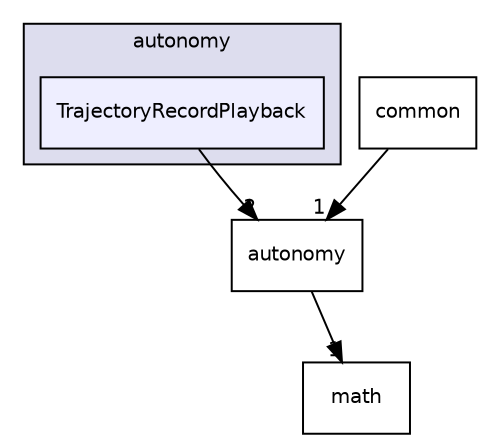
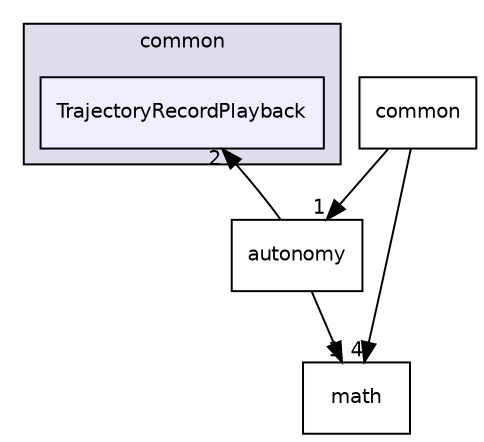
  digraph {
    compound=true
    node [fontname=Helvetica fontsize=10 shape=box]
    edge [headlabel=1 labeldistance=1.5 labelfontname=Helvetica labelfontsize=10]
    n1 [fillcolor="#eeeeff" label=TrajectoryRecordPlayback pencolor=black style=filled]
    n2 [label=autonomy]
    n3 [label=common]
    n4 [label=math]
    subgraph cluster_1 {
      bgcolor="#ddddee"
      fontname=Helvetica
      fontsize=10
-     label=autonomy
+     label=common
      pencolor=black
      n1
    }
-   n1 -> n2 [headlabel=2]
+   n2 -> n1 [headlabel=2]
    n2 -> n4
    n3 -> n2
+   n3 -> n4 [headlabel=4]
  }
